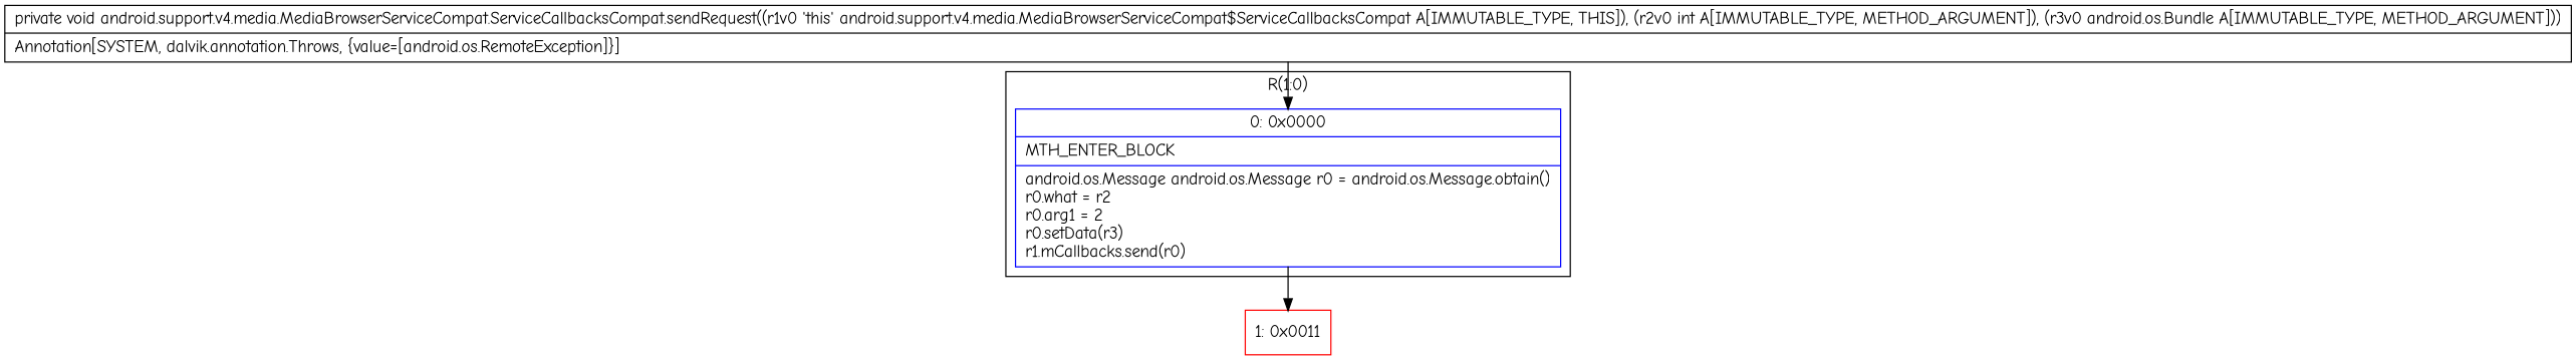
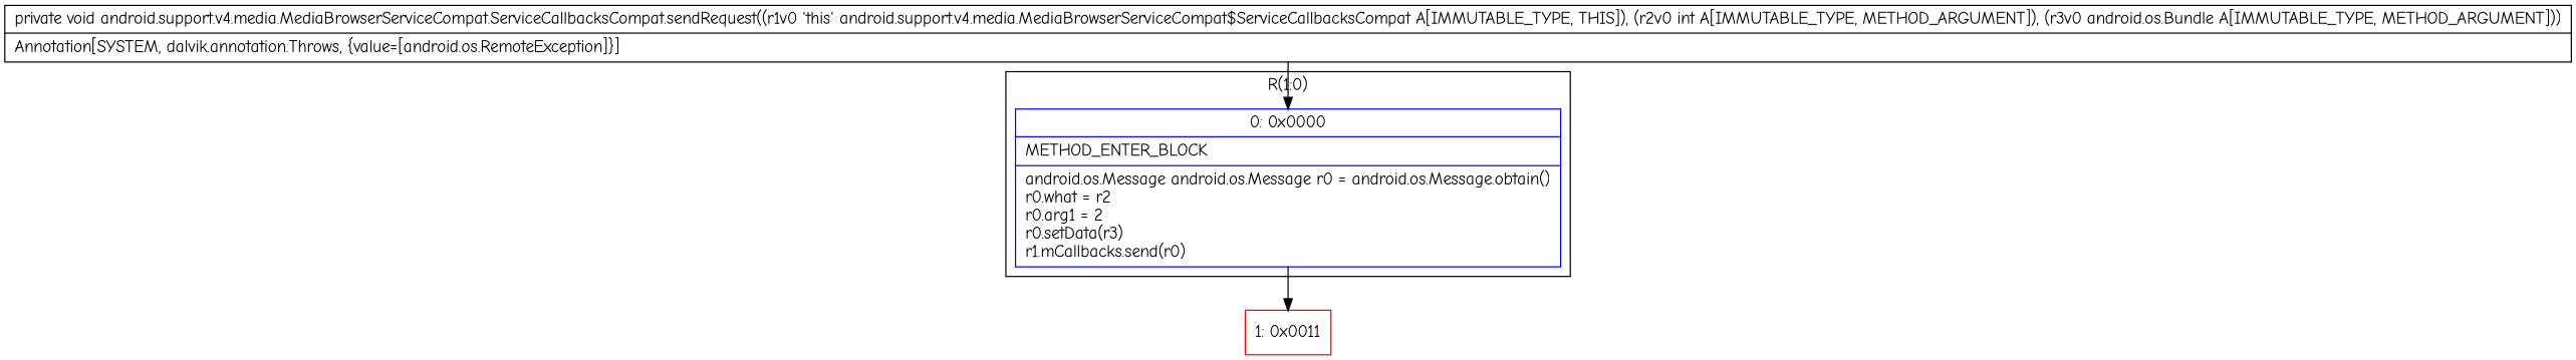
  digraph {
    fontname="Comic Neue"
    node [shape=record fontname="Comic Neue"]
    edge [fontname="Comic Neue"]
-   n1 [color=blue label="{0\:\ 0x0000|MTH_ENTER_BLOCK\l|android.os.Message android.os.Message r0 = android.os.Message.obtain()\lr0.what = r2\lr0.arg1 = 2\lr0.setData(r3)\lr1.mCallbacks.send(r0)\l}"]
+   n1 [color=blue label="{0\:\ 0x0000|METHOD_ENTER_BLOCK\l|android.os.Message android.os.Message r0 = android.os.Message.obtain()\lr0.what = r2\lr0.arg1 = 2\lr0.setData(r3)\lr1.mCallbacks.send(r0)\l}"]
    n2 [color=red label="{1\:\ 0x0011}"]
    n3 [label="{private void android.support.v4.media.MediaBrowserServiceCompat.ServiceCallbacksCompat.sendRequest((r1v0 'this' android.support.v4.media.MediaBrowserServiceCompat$ServiceCallbacksCompat A[IMMUTABLE_TYPE, THIS]), (r2v0 int A[IMMUTABLE_TYPE, METHOD_ARGUMENT]), (r3v0 android.os.Bundle A[IMMUTABLE_TYPE, METHOD_ARGUMENT]))  | Annotation[SYSTEM, dalvik.annotation.Throws, \{value=[android.os.RemoteException]\}]\l}"]
    subgraph cluster_1 {
      label="R(1:0)"
      n1
    }
    n1 -> n2
    n3 -> n1
  }
